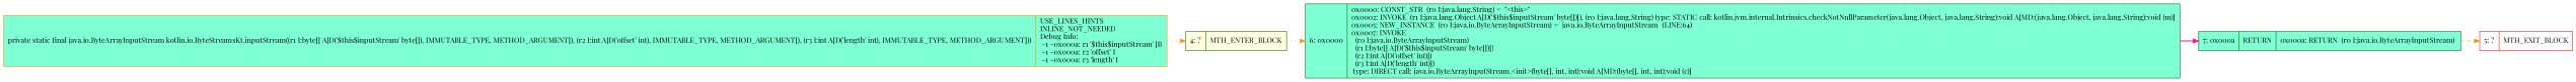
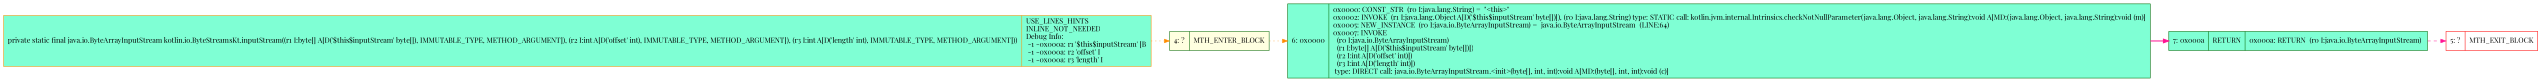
  digraph {
    fontname="Playfair Display"
    rankdir=LR
    node [color=darkgreen fillcolor=aquamarine fontname="Playfair Display" shape=record style=filled]
    edge [color=darkorange fontname="Playfair Display" style=dotted]
    n1 [fillcolor=lightyellow label="{4\:\ ?|MTH_ENTER_BLOCK\l}"]
    n2 [label="{6\:\ 0x0000|0x0000: CONST_STR  (r0 I:java.lang.String) =  \"\<this\>\" \l0x0002: INVOKE  (r1 I:java.lang.Object A[D('$this$inputStream' byte[])]), (r0 I:java.lang.String) type: STATIC call: kotlin.jvm.internal.Intrinsics.checkNotNullParameter(java.lang.Object, java.lang.String):void A[MD:(java.lang.Object, java.lang.String):void (m)]\l0x0005: NEW_INSTANCE  (r0 I:java.io.ByteArrayInputStream) =  java.io.ByteArrayInputStream  (LINE:64)\l0x0007: INVOKE  \l  (r0 I:java.io.ByteArrayInputStream)\l  (r1 I:byte[] A[D('$this$inputStream' byte[])])\l  (r2 I:int A[D('offset' int)])\l  (r3 I:int A[D('length' int)])\l type: DIRECT call: java.io.ByteArrayInputStream.\<init\>(byte[], int, int):void A[MD:(byte[], int, int):void (c)]\l}"]
    n3 [label="{7\:\ 0x000a|RETURN\l|0x000a: RETURN  (r0 I:java.io.ByteArrayInputStream) \l}"]
    n4 [color=red fillcolor=white label="{5\:\ ?|MTH_EXIT_BLOCK\l}"]
    n5 [color=darkorange label="{private static final java.io.ByteArrayInputStream kotlin.io.ByteStreamsKt.inputStream((r1 I:byte[] A[D('$this$inputStream' byte[]), IMMUTABLE_TYPE, METHOD_ARGUMENT]), (r2 I:int A[D('offset' int), IMMUTABLE_TYPE, METHOD_ARGUMENT]), (r3 I:int A[D('length' int), IMMUTABLE_TYPE, METHOD_ARGUMENT]))  | USE_LINES_HINTS\lINLINE_NOT_NEEDED\lDebug Info:\l  \-1 \-0x000a: r1 '$this$inputStream' [B\l  \-1 \-0x000a: r2 'offset' I\l  \-1 \-0x000a: r3 'length' I\l}"]
    n1 -> n2
    n2 -> n3 [color=deeppink style=bold]
-   n3 -> n4 [style=dashed]
+   n3 -> n4 [color=deeppink style=dashed]
    n5 -> n1
  }
